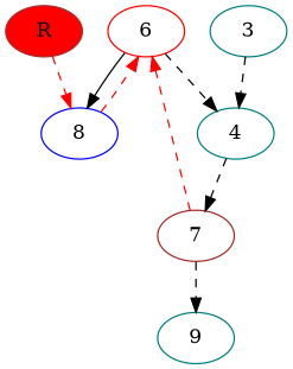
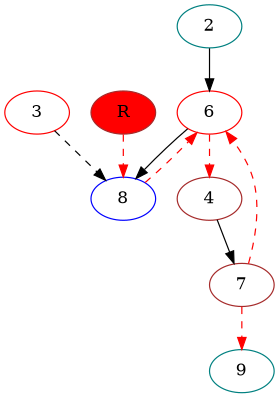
  digraph {
    node [color=brown]
    edge [color=red style=dashed]
    6 [color=red]
+   2 [color=teal]
    8 [color=blue]
-   4 [color=teal]
-   3 [color=teal]
+   4
+   3 [color=red]
    7
    9 [color=teal]
    R [fillcolor="#ff0000" style=filled]
    6 -> 8 [color=black style=solid]
-   6 -> 4 [color=black]
+   6 -> 4
+   2 -> 6 [color=black style=solid]
    8 -> 6
-   4 -> 7 [color=black]
-   3 -> 4 [color=black]
+   4 -> 7 [color=black style=solid]
+   3 -> 8 [color=black]
    7 -> 6
-   7 -> 9 [color=black]
+   7 -> 9
    R -> 8
  }
